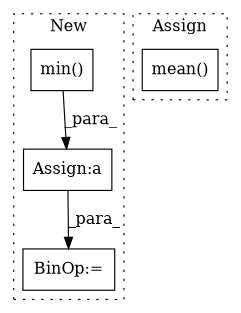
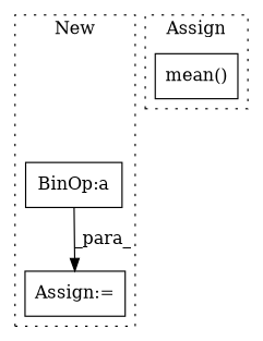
  digraph {
    node [a=75 l=3 shape=box]
-   n1 [l=16 label="min()" s=4087]
-   n2 [a=82 label="Assign:a" s=4104]
-   n3 [a=68 label="BinOp:=" s=4070]
+   n2 [a=82 label="BinOp:a" s=4104]
+   n3 [a=68 label="Assign:=" s=4070]
    n4 [l=17 label="mean()" s=4587]
    subgraph cluster_1 {
      label=New
      style=dotted
-     n1
      n2
      n3
    }
    subgraph cluster_2 {
      label=Assign
      style=dotted
      n4
    }
-   n1 -> n2 [label=_para_]
    n2 -> n3 [label=_para_]
  }
